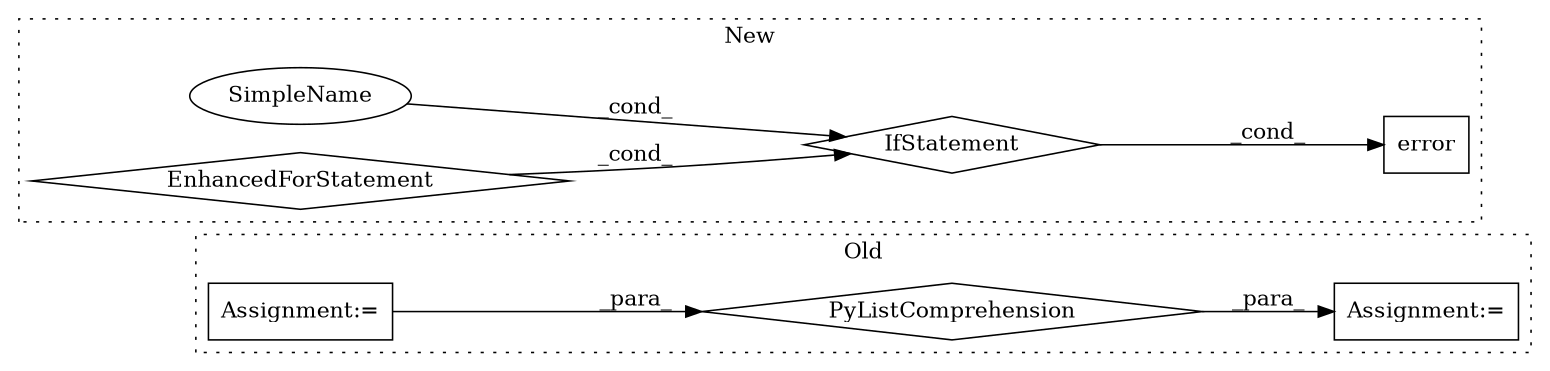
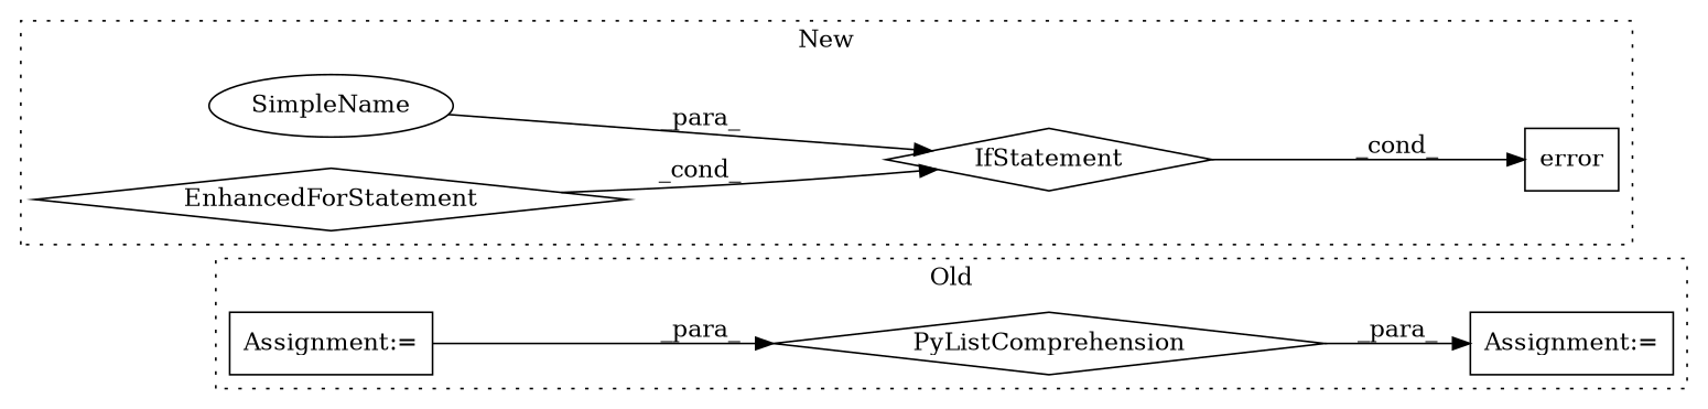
  digraph {
    rankdir=LR
    node [a=7 shape=diamond]
    n1 [a=109 l=148 label=PyListComprehension s=2712]
    n2 [l=46 label="Assignment:=" s=2801 shape=box]
    n3 [l=17 label="Assignment:=" s=2695 shape=box]
    n4 [a=32 l="6,1" label=error s="4434,4474" shape=box]
    n5 [a=25 l="4,2" label=IfStatement s="4101,4109"]
    n6 [a=42 label=SimpleName shape=ellipse]
    n7 [a=70 l="66,2" label=EnhancedForStatement s="3914,4047"]
    subgraph cluster_1 {
      label=Old
      style=dotted
      n1
      n2
      n3
    }
    subgraph cluster_2 {
      label=New
      style=dotted
      n4
      n5
      n6
      n7
    }
    n1 -> n3 [label=_para_]
    n2 -> n1 [label=_para_]
    n5 -> n4 [label=_cond_]
-   n6 -> n5 [label=_cond_]
+   n6 -> n5 [label=_para_]
    n7 -> n5 [label=_cond_]
  }
